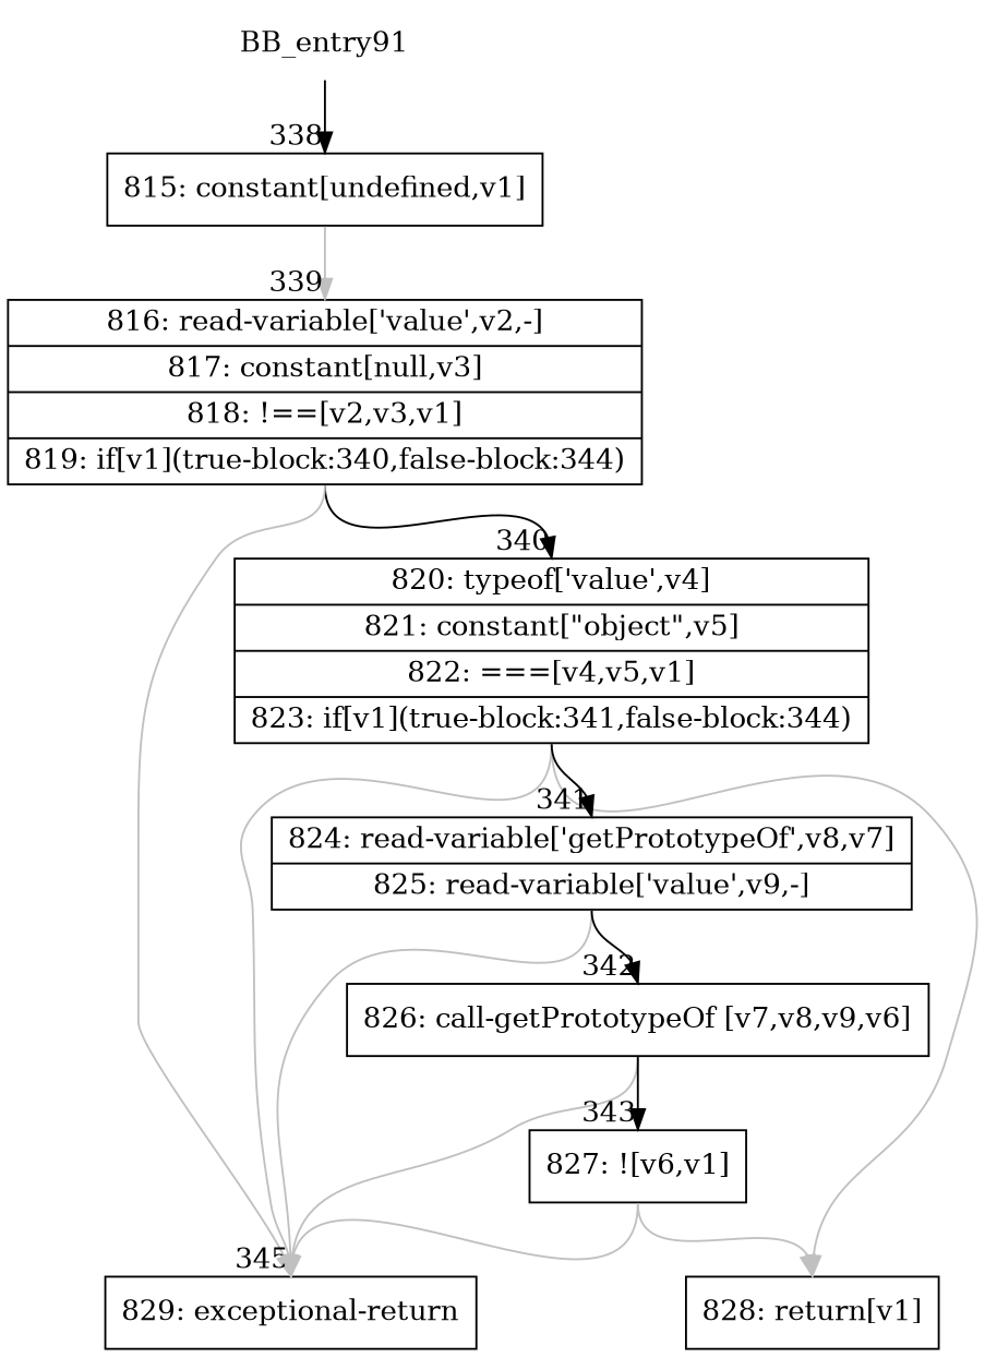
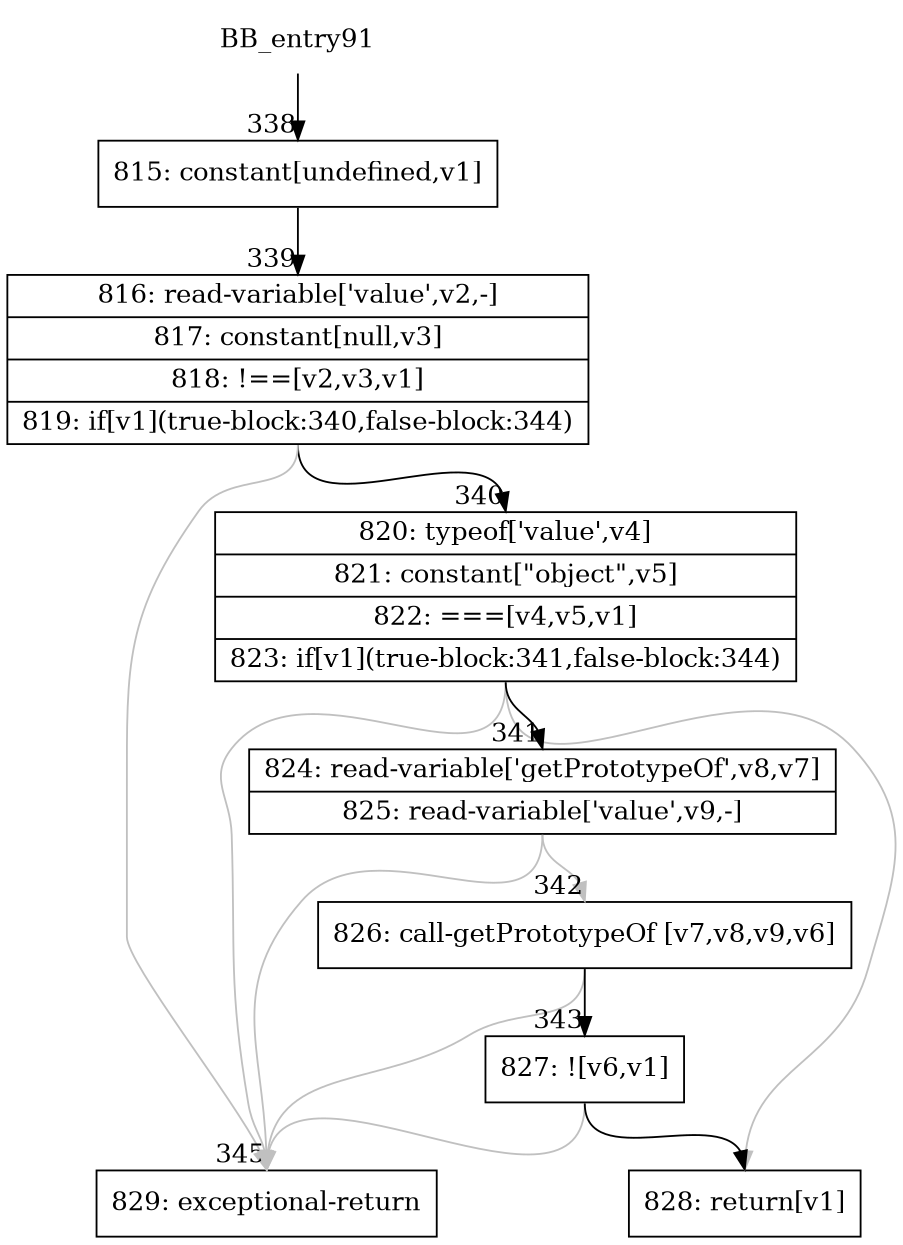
  digraph {
    rankdir=TD
    node [shape=record]
    edge [headport=n tailport=s]
    n1 [label=BB_entry91 shape=none]
    n2 [label="{815: constant[undefined,v1]}"]
    n3 [label="{816: read-variable['value',v2,-]|817: constant[null,v3]|818: !==[v2,v3,v1]|819: if[v1](true-block:340,false-block:344)}"]
    n4 [label="{820: typeof['value',v4]|821: constant[\"object\",v5]|822: ===[v4,v5,v1]|823: if[v1](true-block:341,false-block:344)}"]
    n5 [label="{829: exceptional-return}"]
    n6 [label="{828: return[v1]}"]
    n7 [label="{824: read-variable['getPrototypeOf',v8,v7]|825: read-variable['value',v9,-]}"]
    n8 [label="{826: call-getPrototypeOf [v7,v8,v9,v6]}"]
    n9 [label="{827: ![v6,v1]}"]
    n1 -> n2 [headlabel="    338"]
-   n2 -> n3 [headlabel="      339" color=gray]
+   n2 -> n3 [headlabel="      339"]
    n3 -> n4 [headlabel="      340"]
    n3 -> n5 [color=gray headlabel="      345"]
    n4 -> n5 [color=gray]
    n4 -> n6 [color=gray]
    n4 -> n7 [headlabel="      341"]
    n7 -> n5 [color=gray]
-   n7 -> n8 [headlabel="      342"]
+   n7 -> n8 [headlabel="      342" color=gray]
    n8 -> n5 [color=gray]
    n8 -> n9 [headlabel="      343"]
    n9 -> n5 [color=gray]
-   n9 -> n6 [color=gray]
+   n9 -> n6
  }
